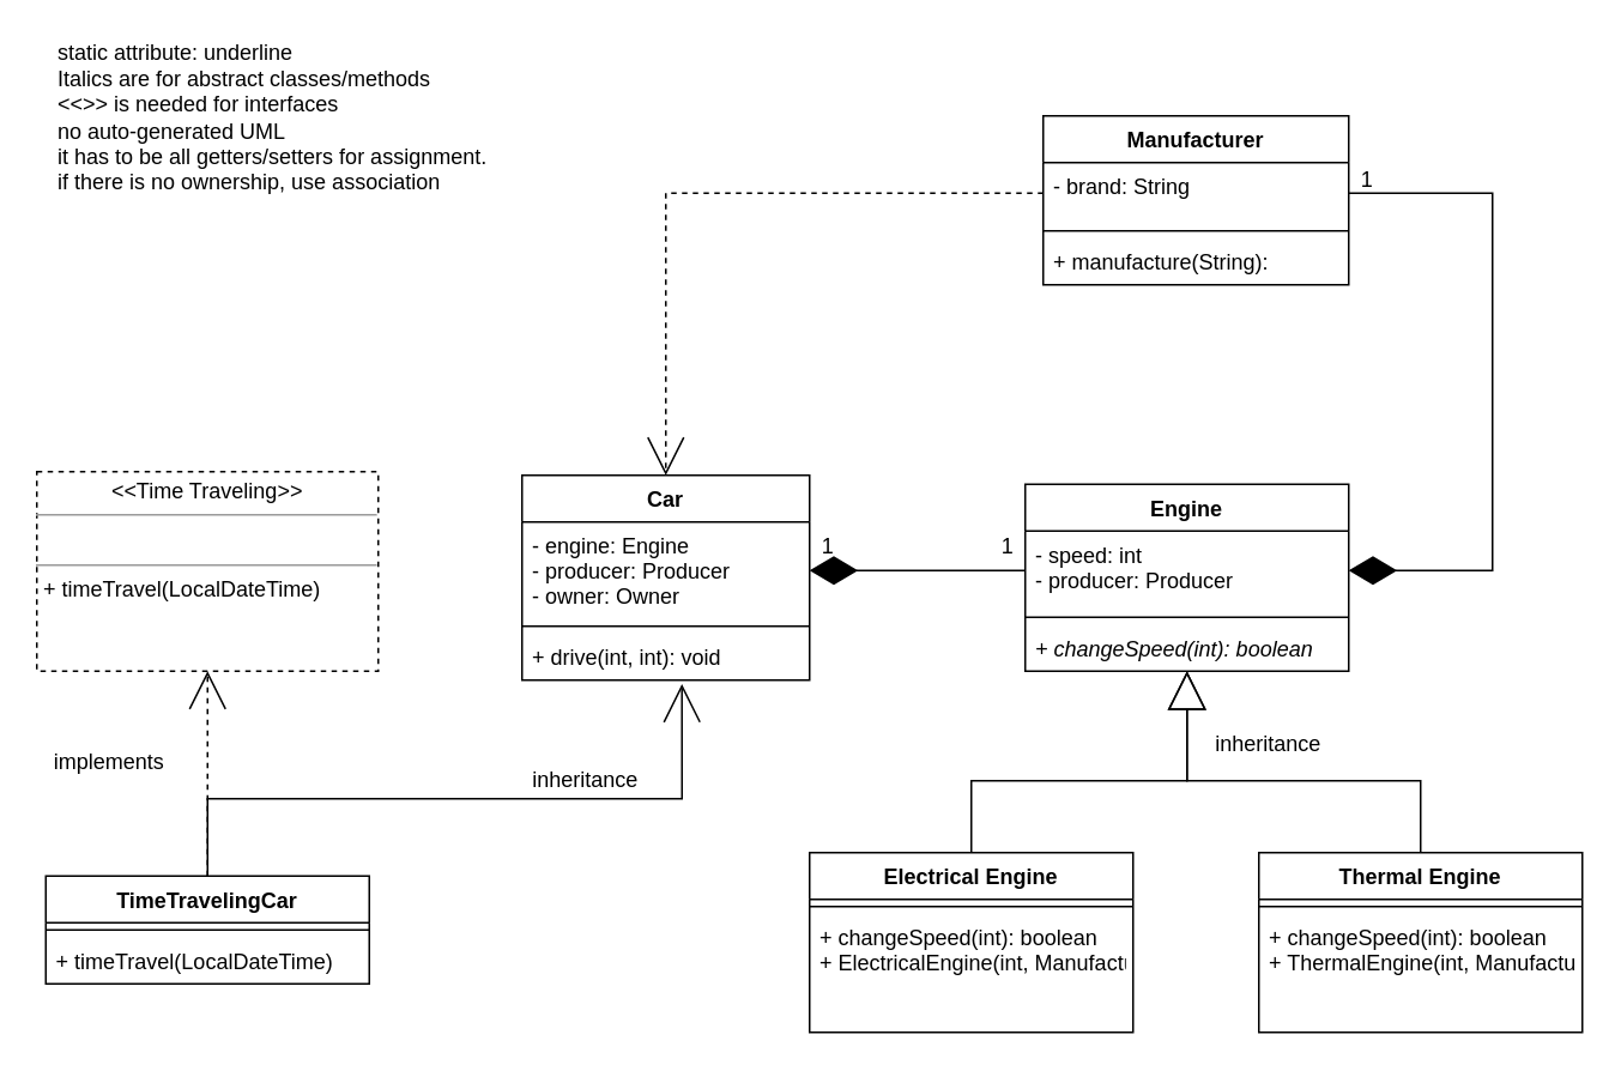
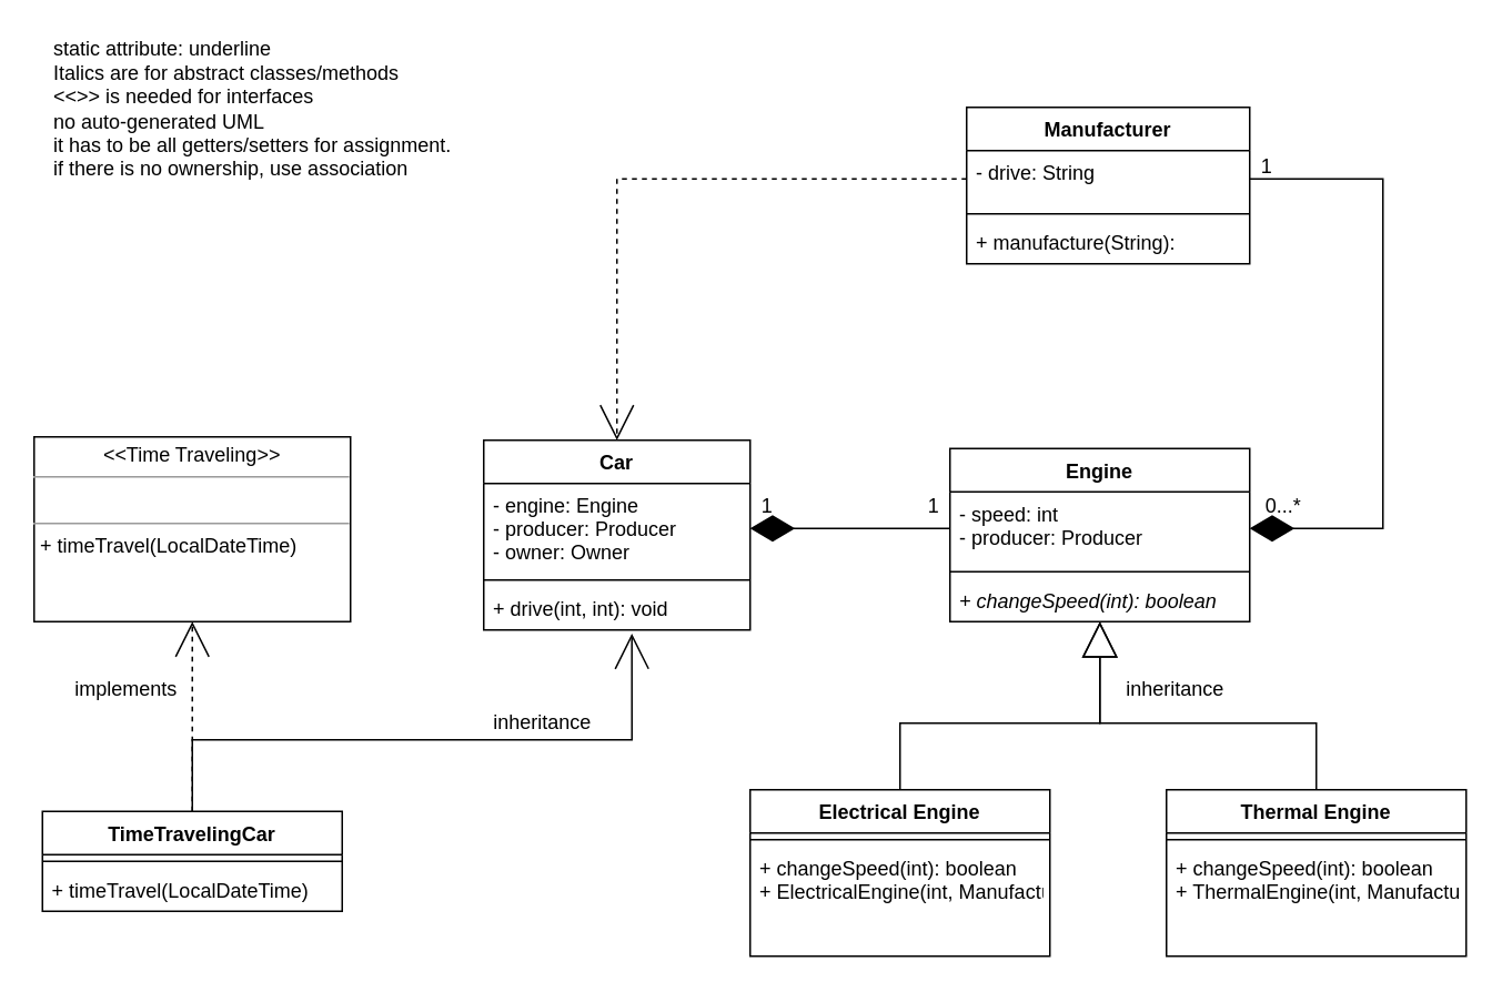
  <mxCell id="0" />
  <mxCell id="1" parent="0" />
  <mxCell id="2" value="Engine" style="swimlane;fontStyle=1;align=center;verticalAlign=top;childLayout=stackLayout;horizontal=1;startSize=26;horizontalStack=0;resizeParent=1;resizeParentMax=0;resizeLast=0;collapsible=1;marginBottom=0;" parent="1" vertex="1"><mxGeometry x="570" y="269" width="180" height="104" as="geometry" /></mxCell>
  <mxCell id="3" value="- speed: int&#10;- producer: Producer&#10;" style="text;strokeColor=none;fillColor=none;align=left;verticalAlign=top;spacingLeft=4;spacingRight=4;overflow=hidden;rotatable=0;points=[[0,0.5],[1,0.5]];portConstraint=eastwest;" parent="2" vertex="1"><mxGeometry y="26" width="180" height="44" as="geometry" /></mxCell>
  <mxCell id="4" value="" style="line;strokeWidth=1;fillColor=none;align=left;verticalAlign=middle;spacingTop=-1;spacingLeft=3;spacingRight=3;rotatable=0;labelPosition=right;points=[];portConstraint=eastwest;" parent="2" vertex="1"><mxGeometry y="70" width="180" height="8" as="geometry" /></mxCell>
  <mxCell id="5" value="+ changeSpeed(int): boolean" style="text;strokeColor=none;fillColor=none;align=left;verticalAlign=top;spacingLeft=4;spacingRight=4;overflow=hidden;rotatable=0;points=[[0,0.5],[1,0.5]];portConstraint=eastwest;fontStyle=2" parent="2" vertex="1"><mxGeometry y="78" width="180" height="26" as="geometry" /></mxCell>
- <mxCell id="6" value="&lt;p style=&quot;margin:0px;margin-top:4px;text-align:center;&quot;&gt;&lt;i&gt;&amp;lt;&amp;lt;&lt;/i&gt;Time Traveling&lt;i&gt;&amp;gt;&amp;gt;&lt;/i&gt;&lt;br&gt;&lt;/p&gt;&lt;hr size=&quot;1&quot;&gt;&lt;br&gt;&lt;hr size=&quot;1&quot;&gt;&lt;p style=&quot;margin:0px;margin-left:4px;&quot;&gt;+ timeTravel(LocalDateTime)&lt;br&gt;&lt;/p&gt;" style="verticalAlign=top;align=left;overflow=fill;fontSize=12;fontFamily=Helvetica;html=1;dashed=1;" parent="1" vertex="1"><mxGeometry x="20" y="262" width="190" height="111" as="geometry" /></mxCell>
+ <mxCell id="6" value="&lt;p style=&quot;margin:0px;margin-top:4px;text-align:center;&quot;&gt;&lt;i&gt;&amp;lt;&amp;lt;&lt;/i&gt;Time Traveling&lt;i&gt;&amp;gt;&amp;gt;&lt;/i&gt;&lt;br&gt;&lt;/p&gt;&lt;hr size=&quot;1&quot;&gt;&lt;br&gt;&lt;hr size=&quot;1&quot;&gt;&lt;p style=&quot;margin:0px;margin-left:4px;&quot;&gt;+ timeTravel(LocalDateTime)&lt;br&gt;&lt;/p&gt;" style="verticalAlign=top;align=left;overflow=fill;fontSize=12;fontFamily=Helvetica;html=1;" parent="1" vertex="1"><mxGeometry x="20" y="262" width="190" height="111" as="geometry" /></mxCell>
  <mxCell id="7" value="Car" style="swimlane;fontStyle=1;align=center;verticalAlign=top;childLayout=stackLayout;horizontal=1;startSize=26;horizontalStack=0;resizeParent=1;resizeParentMax=0;resizeLast=0;collapsible=1;marginBottom=0;" parent="1" vertex="1"><mxGeometry x="290" y="264" width="160" height="114" as="geometry" /></mxCell>
  <mxCell id="8" value="- engine: Engine&#10;- producer: Producer&#10;- owner: Owner&#10;" style="text;strokeColor=none;fillColor=none;align=left;verticalAlign=top;spacingLeft=4;spacingRight=4;overflow=hidden;rotatable=0;points=[[0,0.5],[1,0.5]];portConstraint=eastwest;" parent="7" vertex="1"><mxGeometry y="26" width="160" height="54" as="geometry" /></mxCell>
  <mxCell id="9" value="" style="line;strokeWidth=1;fillColor=none;align=left;verticalAlign=middle;spacingTop=-1;spacingLeft=3;spacingRight=3;rotatable=0;labelPosition=right;points=[];portConstraint=eastwest;" parent="7" vertex="1"><mxGeometry y="80" width="160" height="8" as="geometry" /></mxCell>
  <mxCell id="10" value="+ drive(int, int): void" style="text;strokeColor=none;fillColor=none;align=left;verticalAlign=top;spacingLeft=4;spacingRight=4;overflow=hidden;rotatable=0;points=[[0,0.5],[1,0.5]];portConstraint=eastwest;" parent="7" vertex="1"><mxGeometry y="88" width="160" height="26" as="geometry" /></mxCell>
  <mxCell id="11" value="Manufacturer" style="swimlane;fontStyle=1;align=center;verticalAlign=top;childLayout=stackLayout;horizontal=1;startSize=26;horizontalStack=0;resizeParent=1;resizeParentMax=0;resizeLast=0;collapsible=1;marginBottom=0;" parent="1" vertex="1"><mxGeometry x="580" y="64" width="170" height="94" as="geometry" /></mxCell>
- <mxCell id="12" value="- brand: String" style="text;strokeColor=none;fillColor=none;align=left;verticalAlign=top;spacingLeft=4;spacingRight=4;overflow=hidden;rotatable=0;points=[[0,0.5],[1,0.5]];portConstraint=eastwest;" parent="11" vertex="1"><mxGeometry y="26" width="170" height="34" as="geometry" /></mxCell>
+ <mxCell id="12" value="- drive: String" style="text;strokeColor=none;fillColor=none;align=left;verticalAlign=top;spacingLeft=4;spacingRight=4;overflow=hidden;rotatable=0;points=[[0,0.5],[1,0.5]];portConstraint=eastwest;" parent="11" vertex="1"><mxGeometry y="26" width="170" height="34" as="geometry" /></mxCell>
  <mxCell id="13" value="" style="line;strokeWidth=1;fillColor=none;align=left;verticalAlign=middle;spacingTop=-1;spacingLeft=3;spacingRight=3;rotatable=0;labelPosition=right;points=[];portConstraint=eastwest;" parent="11" vertex="1"><mxGeometry y="60" width="170" height="8" as="geometry" /></mxCell>
  <mxCell id="14" value="+ manufacture(String): " style="text;strokeColor=none;fillColor=none;align=left;verticalAlign=top;spacingLeft=4;spacingRight=4;overflow=hidden;rotatable=0;points=[[0,0.5],[1,0.5]];portConstraint=eastwest;" parent="11" vertex="1"><mxGeometry y="68" width="170" height="26" as="geometry" /></mxCell>
  <mxCell id="15" style="edgeStyle=orthogonalEdgeStyle;rounded=0;orthogonalLoop=1;jettySize=auto;html=1;endArrow=block;endFill=0;strokeWidth=1;startSize=6;endSize=19;" parent="1" source="16" target="5" edge="1"><mxGeometry relative="1" as="geometry"><Array as="points"><mxPoint x="790" y="434" /><mxPoint x="660" y="434" /></Array></mxGeometry></mxCell>
  <mxCell id="16" value="Thermal Engine" style="swimlane;fontStyle=1;align=center;verticalAlign=top;childLayout=stackLayout;horizontal=1;startSize=26;horizontalStack=0;resizeParent=1;resizeParentMax=0;resizeLast=0;collapsible=1;marginBottom=0;" parent="1" vertex="1"><mxGeometry x="700" y="474" width="180" height="100" as="geometry" /></mxCell>
  <mxCell id="17" value="" style="line;strokeWidth=1;fillColor=none;align=left;verticalAlign=middle;spacingTop=-1;spacingLeft=3;spacingRight=3;rotatable=0;labelPosition=right;points=[];portConstraint=eastwest;" parent="16" vertex="1"><mxGeometry y="26" width="180" height="8" as="geometry" /></mxCell>
  <mxCell id="18" value="+ changeSpeed(int): boolean&#10;+ ThermalEngine(int, Manufacturer)" style="text;strokeColor=none;fillColor=none;align=left;verticalAlign=top;spacingLeft=4;spacingRight=4;overflow=hidden;rotatable=0;points=[[0,0.5],[1,0.5]];portConstraint=eastwest;" parent="16" vertex="1"><mxGeometry y="34" width="180" height="66" as="geometry" /></mxCell>
  <mxCell id="19" style="edgeStyle=orthogonalEdgeStyle;rounded=0;orthogonalLoop=1;jettySize=auto;html=1;endArrow=block;endFill=0;strokeWidth=1;startSize=6;endSize=19;" parent="1" source="20" target="5" edge="1"><mxGeometry relative="1" as="geometry"><Array as="points"><mxPoint x="540" y="434" /><mxPoint x="660" y="434" /></Array></mxGeometry></mxCell>
  <mxCell id="20" value="Electrical Engine" style="swimlane;fontStyle=1;align=center;verticalAlign=top;childLayout=stackLayout;horizontal=1;startSize=26;horizontalStack=0;resizeParent=1;resizeParentMax=0;resizeLast=0;collapsible=1;marginBottom=0;" parent="1" vertex="1"><mxGeometry x="450" y="474" width="180" height="100" as="geometry" /></mxCell>
  <mxCell id="21" value="" style="line;strokeWidth=1;fillColor=none;align=left;verticalAlign=middle;spacingTop=-1;spacingLeft=3;spacingRight=3;rotatable=0;labelPosition=right;points=[];portConstraint=eastwest;" parent="20" vertex="1"><mxGeometry y="26" width="180" height="8" as="geometry" /></mxCell>
  <mxCell id="22" value="+ changeSpeed(int): boolean&#10;+ ElectricalEngine(int, Manufacturer)" style="text;strokeColor=none;fillColor=none;align=left;verticalAlign=top;spacingLeft=4;spacingRight=4;overflow=hidden;rotatable=0;points=[[0,0.5],[1,0.5]];portConstraint=eastwest;" parent="20" vertex="1"><mxGeometry y="34" width="180" height="66" as="geometry" /></mxCell>
  <mxCell id="23" value="inheritance" style="text;html=1;align=center;verticalAlign=middle;resizable=0;points=[];autosize=1;strokeColor=none;fillColor=none;" parent="1" vertex="1"><mxGeometry x="670" y="404" width="70" height="20" as="geometry" /></mxCell>
  <mxCell id="24" value="" style="endArrow=diamondThin;endFill=1;endSize=24;html=1;rounded=0;strokeWidth=1;entryX=1;entryY=0.5;entryDx=0;entryDy=0;exitX=0;exitY=0.5;exitDx=0;exitDy=0;" parent="1" source="3" target="8" edge="1"><mxGeometry width="160" relative="1" as="geometry"><mxPoint x="580" y="254" as="sourcePoint" /><mxPoint x="740" y="254" as="targetPoint" /></mxGeometry></mxCell>
  <mxCell id="25" value="1" style="text;html=1;align=center;verticalAlign=middle;resizable=0;points=[];autosize=1;strokeColor=none;fillColor=none;" parent="1" vertex="1"><mxGeometry x="450" y="294" width="20" height="20" as="geometry" /></mxCell>
  <mxCell id="26" value="1" style="text;html=1;align=center;verticalAlign=middle;resizable=0;points=[];autosize=1;strokeColor=none;fillColor=none;" parent="1" vertex="1"><mxGeometry x="550" y="294" width="20" height="20" as="geometry" /></mxCell>
  <mxCell id="27" value="" style="endArrow=diamondThin;endFill=1;endSize=24;html=1;rounded=0;strokeWidth=1;entryX=1;entryY=0.5;entryDx=0;entryDy=0;exitX=1;exitY=0.5;exitDx=0;exitDy=0;" parent="1" source="12" target="3" edge="1"><mxGeometry width="160" relative="1" as="geometry"><mxPoint x="830" y="104" as="sourcePoint" /><mxPoint x="940" y="214" as="targetPoint" /><Array as="points"><mxPoint x="830" y="107" /><mxPoint x="830" y="317" /></Array></mxGeometry></mxCell>
  <mxCell id="28" value="1" style="text;html=1;align=center;verticalAlign=middle;resizable=0;points=[];autosize=1;strokeColor=none;fillColor=none;" parent="1" vertex="1"><mxGeometry x="750" y="90" width="20" height="20" as="geometry" /></mxCell>
+ <mxCell id="29" value="0...*" style="text;html=1;align=center;verticalAlign=middle;resizable=0;points=[];autosize=1;strokeColor=none;fillColor=none;" parent="1" vertex="1"><mxGeometry x="750" y="294" width="40" height="20" as="geometry" /></mxCell>
  <mxCell id="30" style="edgeStyle=orthogonalEdgeStyle;rounded=0;orthogonalLoop=1;jettySize=auto;html=1;endArrow=open;endFill=0;startSize=6;endSize=19;strokeWidth=1;dashed=1;" parent="1" source="32" target="6" edge="1"><mxGeometry relative="1" as="geometry" /></mxCell>
  <mxCell id="31" style="edgeStyle=orthogonalEdgeStyle;rounded=0;orthogonalLoop=1;jettySize=auto;html=1;entryX=0.556;entryY=1.086;entryDx=0;entryDy=0;endArrow=open;endFill=0;startSize=6;endSize=19;strokeWidth=1;entryPerimeter=0;" parent="1" source="32" target="10" edge="1"><mxGeometry relative="1" as="geometry"><Array as="points"><mxPoint x="115" y="444" /><mxPoint x="379" y="444" /></Array></mxGeometry></mxCell>
  <mxCell id="32" value="TimeTravelingCar" style="swimlane;fontStyle=1;align=center;verticalAlign=top;childLayout=stackLayout;horizontal=1;startSize=26;horizontalStack=0;resizeParent=1;resizeParentMax=0;resizeLast=0;collapsible=1;marginBottom=0;" parent="1" vertex="1"><mxGeometry x="25" y="487" width="180" height="60" as="geometry" /></mxCell>
  <mxCell id="33" value="" style="line;strokeWidth=1;fillColor=none;align=left;verticalAlign=middle;spacingTop=-1;spacingLeft=3;spacingRight=3;rotatable=0;labelPosition=right;points=[];portConstraint=eastwest;" parent="32" vertex="1"><mxGeometry y="26" width="180" height="8" as="geometry" /></mxCell>
  <mxCell id="34" value="+ timeTravel(LocalDateTime)" style="text;strokeColor=none;fillColor=none;align=left;verticalAlign=top;spacingLeft=4;spacingRight=4;overflow=hidden;rotatable=0;points=[[0,0.5],[1,0.5]];portConstraint=eastwest;" parent="32" vertex="1"><mxGeometry y="34" width="180" height="26" as="geometry" /></mxCell>
  <mxCell id="35" value="&lt;div align=&quot;left&quot;&gt;static attribute: underline&lt;/div&gt;&lt;div align=&quot;left&quot;&gt;Italics are for abstract classes/methods&lt;/div&gt;&lt;div align=&quot;left&quot;&gt;&amp;lt;&amp;lt;&amp;gt;&amp;gt; is needed for interfaces&lt;/div&gt;&lt;div align=&quot;left&quot;&gt;no auto-generated UML&lt;/div&gt;&lt;div align=&quot;left&quot;&gt;it has to be all getters/setters for assignment.&lt;/div&gt;&lt;div&gt;if there is no ownership, use association&lt;br&gt;&lt;/div&gt;" style="text;html=1;align=left;verticalAlign=middle;resizable=0;points=[];autosize=1;strokeColor=none;fillColor=none;" parent="1" vertex="1"><mxGeometry x="30" y="20" width="250" height="90" as="geometry" /></mxCell>
  <mxCell id="36" value="inheritance" style="text;html=1;align=center;verticalAlign=middle;resizable=0;points=[];autosize=1;strokeColor=none;fillColor=none;" parent="1" vertex="1"><mxGeometry x="290" y="424" width="70" height="20" as="geometry" /></mxCell>
- <mxCell id="37" value="implements" style="text;html=1;align=center;verticalAlign=middle;resizable=0;points=[];autosize=1;strokeColor=none;fillColor=none;" parent="1" vertex="1"><mxGeometry x="20" y="414" width="80" height="20" as="geometry" /></mxCell>
+ <mxCell id="37" value="implements" style="text;html=1;align=center;verticalAlign=middle;resizable=0;points=[];autosize=1;strokeColor=none;fillColor=none;" parent="1" vertex="1"><mxGeometry x="35" y="404" width="80" height="20" as="geometry" /></mxCell>
  <mxCell id="38" style="edgeStyle=orthogonalEdgeStyle;rounded=0;orthogonalLoop=1;jettySize=auto;html=1;endArrow=open;endFill=0;startSize=6;endSize=19;strokeWidth=1;dashed=1;" parent="1" source="12" target="7" edge="1"><mxGeometry relative="1" as="geometry" /></mxCell>
